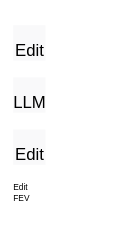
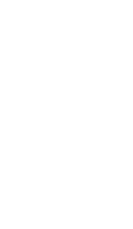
  <mxCell id="0" />
  <mxCell id="1" parent="0" />
- <mxCell id="2" value="&lt;font style=&quot;font-size: 14px;&quot;&gt;&lt;h1 style=&quot;margin: 0px 0px 1em; padding: 0.9em 0px 0px; border: 0px; outline: 0px; vertical-align: baseline; background: 0px 0px rgb(249, 249, 250); text-align: center; font-weight: 300; line-height: 1.2; color: rgb(55, 54, 55); font-family: &amp;quot;Source Sans Pro&amp;quot;, Roboto, &amp;quot;San Francisco&amp;quot;, &amp;quot;Segoe UI&amp;quot;, sans-serif;&quot; id=&quot;gen-h1-1-00000001&quot; class=&quot;navigable-headline&quot;&gt;&lt;span style=&quot;background-color: transparent; color: light-dark(rgb(0, 0, 0), rgb(255, 255, 255)); font-family: Helvetica; text-align: left;&quot;&gt;Edit&lt;/span&gt;&lt;/h1&gt;&lt;h1 style=&quot;margin: 0px 0px 1em; padding: 0.9em 0px 0px; border: 0px; outline: 0px; vertical-align: baseline; background: 0px 0px rgb(249, 249, 250); text-align: center; font-weight: 300; line-height: 1.2; color: rgb(55, 54, 55); font-family: &amp;quot;Source Sans Pro&amp;quot;, Roboto, &amp;quot;San Francisco&amp;quot;, &amp;quot;Segoe UI&amp;quot;, sans-serif;&quot; id=&quot;gen-h1-1-00000001&quot; class=&quot;navigable-headline&quot;&gt;&lt;span style=&quot;background-color: transparent; color: light-dark(rgb(0, 0, 0), rgb(255, 255, 255)); font-family: Helvetica; text-align: left;&quot;&gt;LLM&lt;/span&gt;&lt;/h1&gt;&lt;h1 style=&quot;margin: 0px 0px 1em; padding: 0.9em 0px 0px; border: 0px; outline: 0px; vertical-align: baseline; background: 0px 0px rgb(249, 249, 250); text-align: center; font-weight: 300; line-height: 1.2; color: rgb(55, 54, 55); font-family: &amp;quot;Source Sans Pro&amp;quot;, Roboto, &amp;quot;San Francisco&amp;quot;, &amp;quot;Segoe UI&amp;quot;, sans-serif;&quot; id=&quot;gen-h1-1-00000001&quot; class=&quot;navigable-headline&quot;&gt;&lt;span style=&quot;background-color: transparent; color: light-dark(rgb(0, 0, 0), rgb(255, 255, 255)); font-family: Helvetica; text-align: left;&quot;&gt;Edit&lt;/span&gt;&lt;/h1&gt;&lt;/font&gt;&lt;div&gt;&lt;font style=&quot;font-size: 14px;&quot;&gt;Edit&lt;/font&gt;&lt;/div&gt;&lt;div&gt;&lt;font style=&quot;font-size: 14px;&quot;&gt;FEV&lt;/font&gt;&lt;/div&gt;" style="text;strokeColor=none;align=left;fillColor=none;html=1;verticalAlign=middle;whiteSpace=wrap;rounded=0;strokeWidth=8;fontSize=15;" vertex="1" parent="1"><mxGeometry x="20" y="20" width="180" height="340" as="geometry" /></mxCell>
